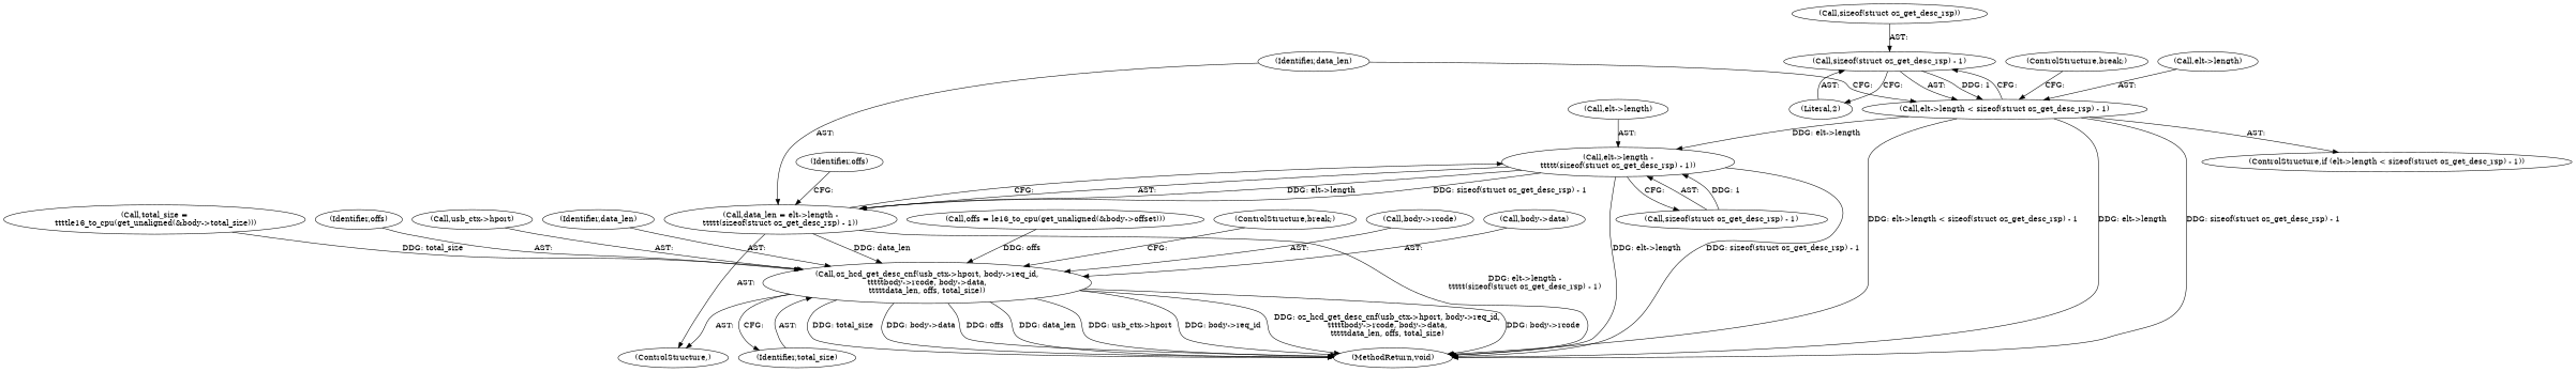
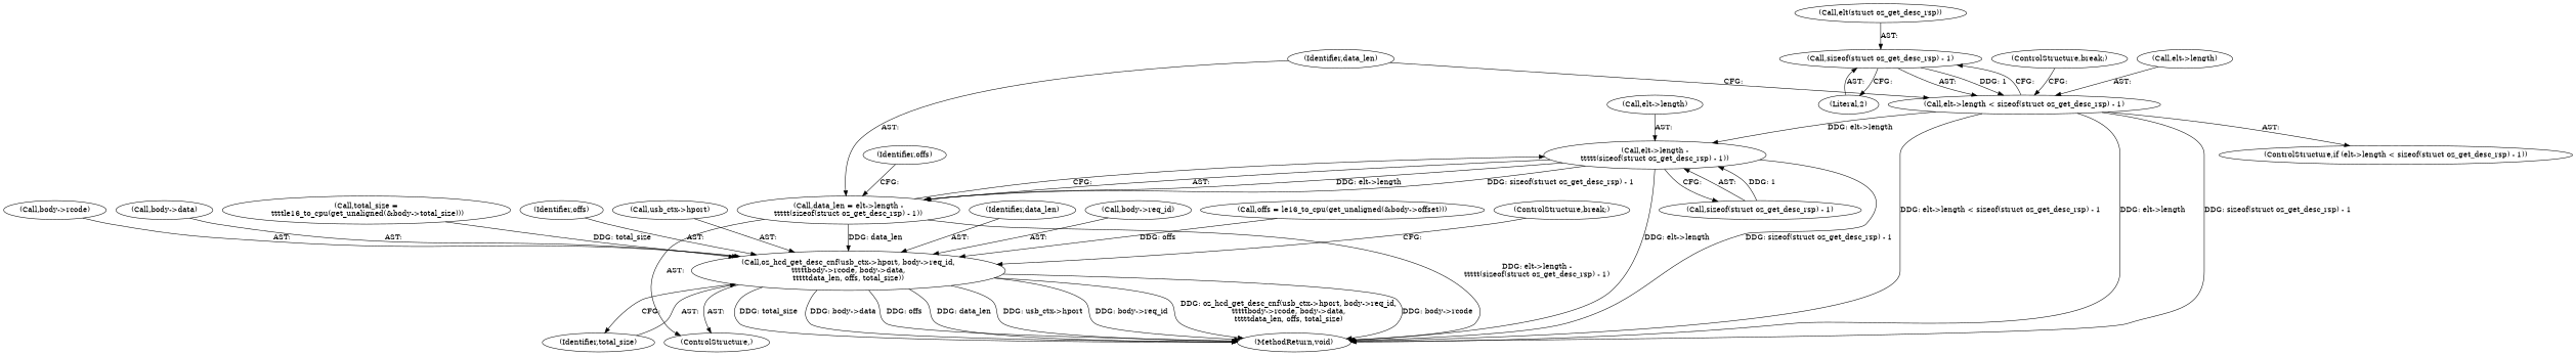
  digraph {
    n1 [label="(Call,sizeof(struct oz_get_desc_rsp) - 1)"]
    n2 [label="(Call,elt->length < sizeof(struct oz_get_desc_rsp) - 1)"]
    n3 [label="(Literal,2)"]
    n4 [label="(Call,elt->length -\n\t\t\t\t\t(sizeof(struct oz_get_desc_rsp) - 1))"]
    n5 [label="(MethodReturn,void)"]
    n6 [label="(ControlStructure,if (elt->length < sizeof(struct oz_get_desc_rsp) - 1))"]
    n7 [label="(Call,data_len = elt->length -\n\t\t\t\t\t(sizeof(struct oz_get_desc_rsp) - 1))"]
    n8 [label="(Call,sizeof(struct oz_get_desc_rsp) - 1)"]
    n9 [label="(Call,oz_hcd_get_desc_cnf(usb_ctx->hport, body->req_id,\n\t\t\t\t\tbody->rcode, body->data,\n\t\t\t\t\tdata_len, offs, total_size))"]
    n10 [label="(ControlStructure,)"]
    n11 [label="(Identifier,total_size)"]
    n12 [label="(Identifier,data_len)"]
    n13 [label="(ControlStructure,break;)"]
+   n14 [label="(Call,body->req_id)"]
    n15 [label="(Call,offs = le16_to_cpu(get_unaligned(&body->offset)))"]
-   n16 [label="(Call,sizeof(struct oz_get_desc_rsp))"]
+   n16 [label="(Call,elt(struct oz_get_desc_rsp))"]
    n17 [label="(Identifier,data_len)"]
    n18 [label="(ControlStructure,break;)"]
    n19 [label="(Call,elt->length)"]
    n20 [label="(Call,body->rcode)"]
    n21 [label="(Call,body->data)"]
    n22 [label="(Call,total_size =\n \t\t\t\tle16_to_cpu(get_unaligned(&body->total_size)))"]
    n23 [label="(Identifier,offs)"]
    n24 [label="(Identifier,offs)"]
    n25 [label="(Call,elt->length)"]
    n26 [label="(Call,usb_ctx->hport)"]
    n1 -> n2 [label="AST: "]
    n1 -> n2 [label="DDG: 1"]
    n1 -> n3 [label="CFG: "]
    n2 -> n1 [label="CFG: "]
    n2 -> n4 [label="DDG: elt->length"]
    n2 -> n5 [label="DDG: sizeof(struct oz_get_desc_rsp) - 1"]
    n2 -> n5 [label="DDG: elt->length < sizeof(struct oz_get_desc_rsp) - 1"]
    n2 -> n5 [label="DDG: elt->length"]
    n2 -> n6 [label="AST: "]
    n3 -> n1 [label="AST: "]
    n4 -> n5 [label="DDG: elt->length"]
    n4 -> n5 [label="DDG: sizeof(struct oz_get_desc_rsp) - 1"]
    n4 -> n7 [label="AST: "]
    n4 -> n7 [label="DDG: elt->length"]
    n4 -> n7 [label="DDG: sizeof(struct oz_get_desc_rsp) - 1"]
    n4 -> n8 [label="CFG: "]
    n7 -> n4 [label="CFG: "]
    n7 -> n5 [label="DDG: elt->length -\n\t\t\t\t\t(sizeof(struct oz_get_desc_rsp) - 1)"]
    n7 -> n9 [label="DDG: data_len"]
    n7 -> n10 [label="AST: "]
    n8 -> n4 [label="AST: "]
    n8 -> n4 [label="DDG: 1"]
    n9 -> n5 [label="DDG: data_len"]
    n9 -> n5 [label="DDG: usb_ctx->hport"]
    n9 -> n5 [label="DDG: body->req_id"]
    n9 -> n5 [label="DDG: oz_hcd_get_desc_cnf(usb_ctx->hport, body->req_id,\n\t\t\t\t\tbody->rcode, body->data,\n\t\t\t\t\tdata_len, offs, total_size)"]
    n9 -> n5 [label="DDG: body->rcode"]
    n9 -> n5 [label="DDG: total_size"]
    n9 -> n5 [label="DDG: body->data"]
    n9 -> n5 [label="DDG: offs"]
    n9 -> n10 [label="AST: "]
    n9 -> n11 [label="CFG: "]
    n11 -> n9 [label="AST: "]
    n12 -> n9 [label="AST: "]
    n13 -> n2 [label="CFG: "]
+   n14 -> n9 [label="AST: "]
    n15 -> n9 [label="DDG: offs"]
    n16 -> n1 [label="AST: "]
    n17 -> n2 [label="CFG: "]
    n17 -> n7 [label="AST: "]
    n18 -> n9 [label="CFG: "]
    n19 -> n2 [label="AST: "]
    n20 -> n9 [label="AST: "]
    n21 -> n9 [label="AST: "]
    n22 -> n9 [label="DDG: total_size"]
    n23 -> n7 [label="CFG: "]
    n24 -> n9 [label="AST: "]
    n25 -> n4 [label="AST: "]
    n26 -> n9 [label="AST: "]
  }
